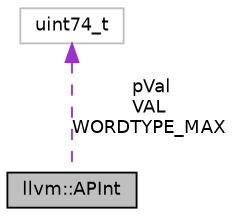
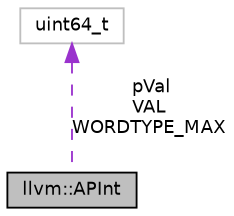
  digraph {
    node [fontname=Helvetica fontsize=10 shape=record]
    n1 [color=black fillcolor=grey75 fontcolor=black height=0.2 label="llvm::APInt" style=filled width=0.4]
-   n2 [color=grey75 height=0.2 label=uint74_t width=0.4]
+   n2 [color=grey75 height=0.2 label=uint64_t width=0.4]
    n2 -> n1 [color=darkorchid3 dir=back fontname=Helvetica fontsize=10 label=" pVal\nVAL\nWORDTYPE_MAX" labelfontname=Helvetica labelfontsize=10 style=dashed]
  }
